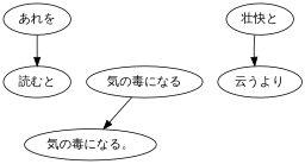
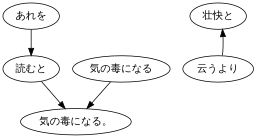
  digraph {
    n1 [label="あれを"]
    n2 [label="読むと"]
    n3 [label="気の毒になる。"]
    n4 [label="壮快と"]
    n5 [label="云うより"]
    n6 [label="気の毒になる"]
    n1 -> n2
-   n4 -> n5
+   n2 -> n3
+   n5 -> n4
    n6 -> n3
  }
